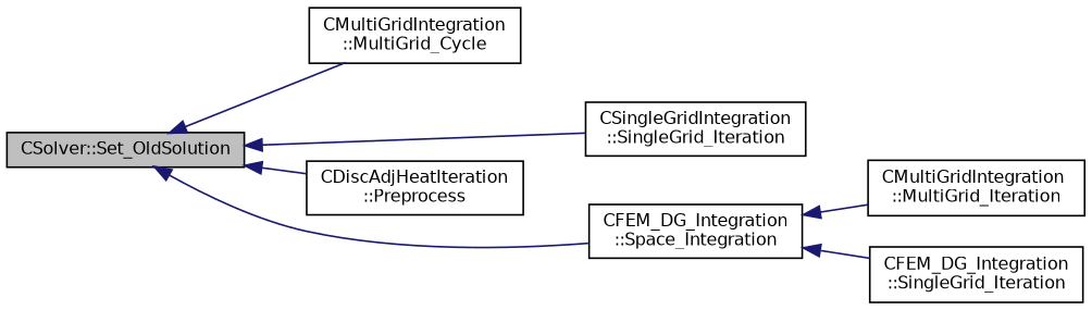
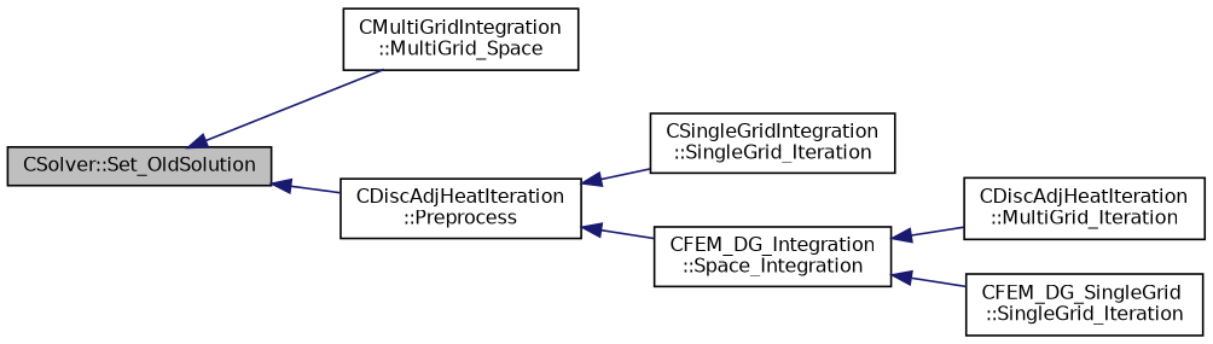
  digraph {
    rankdir=LR
    node [color=black fillcolor=white fontname=Helvetica fontsize=10 shape=record style=filled]
    edge [color=midnightblue dir=back fontname=Helvetica fontsize=10 labelfontname=Helvetica labelfontsize=10 style=solid]
    n1 [fillcolor=grey75 fontcolor=black height=0.2 label="CSolver::Set_OldSolution" width=0.4]
-   n2 [height=0.2 label="CMultiGridIntegration\l::MultiGrid_Cycle" width=0.4]
+   n2 [height=0.2 label="CMultiGridIntegration\l::MultiGrid_Space" width=0.4]
    n3 [height=0.2 label="CSingleGridIntegration\l::SingleGrid_Iteration" width=0.4]
    n4 [height=0.2 label="CFEM_DG_Integration\l::Space_Integration" width=0.4]
    n5 [height=0.2 label="CDiscAdjHeatIteration\l::Preprocess" width=0.4]
-   n6 [height=0.2 label="CMultiGridIntegration\l::MultiGrid_Iteration" width=0.4]
-   n7 [height=0.2 label="CFEM_DG_Integration\l::SingleGrid_Iteration" width=0.4]
+   n6 [height=0.2 label="CDiscAdjHeatIteration\l::MultiGrid_Iteration" width=0.4]
+   n7 [height=0.2 label="CFEM_DG_SingleGrid\l::SingleGrid_Iteration" width=0.4]
    n1 -> n2
-   n1 -> n3
-   n1 -> n4
+   n5 -> n3
+   n5 -> n4
    n1 -> n5
    n4 -> n6
    n4 -> n7
  }
